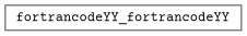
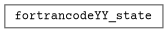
  digraph {
    rankdir=LR
    fontname="Courier Prime"
-   n1 [color=grey40 fillcolor=white fontname="Courier Prime" fontsize=10 height=0.2 label=fortrancodeYY_fortrancodeYY shape=box style=filled width=0.4]
+   n1 [color=grey40 fillcolor=white fontname="Courier Prime" fontsize=10 height=0.2 label=fortrancodeYY_state shape=box style=filled width=0.4]
  }
